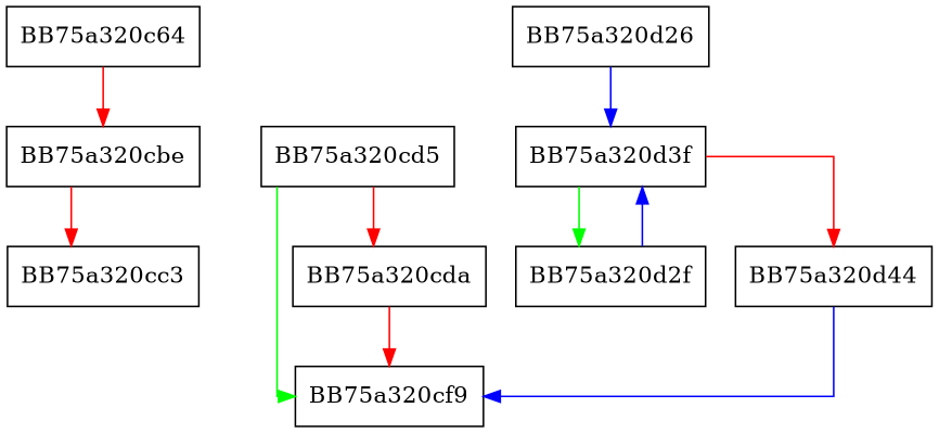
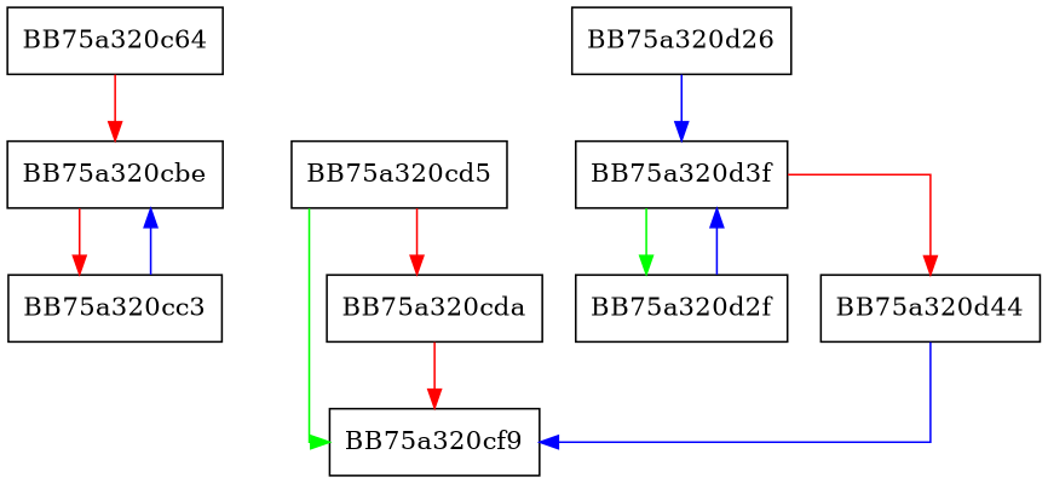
  digraph {
    splines=ortho
    node [shape=box]
    edge [color=red]
    BB75a320c64
    BB75a320cbe
    BB75a320cc3
    BB75a320d3f
    BB75a320d2f
    BB75a320d44
    BB75a320d26
    BB75a320cd5
    BB75a320cf9
    BB75a320cda
    BB75a320c64 -> BB75a320cbe
    BB75a320cbe -> BB75a320cc3
+   BB75a320cc3 -> BB75a320cbe [color=blue]
    BB75a320d3f -> BB75a320d2f [color=green]
    BB75a320d3f -> BB75a320d44
    BB75a320d2f -> BB75a320d3f [color=blue]
    BB75a320d44 -> BB75a320cf9 [color=blue]
    BB75a320d26 -> BB75a320d3f [color=blue]
    BB75a320cd5 -> BB75a320cf9 [color=green]
    BB75a320cd5 -> BB75a320cda
    BB75a320cda -> BB75a320cf9
  }
